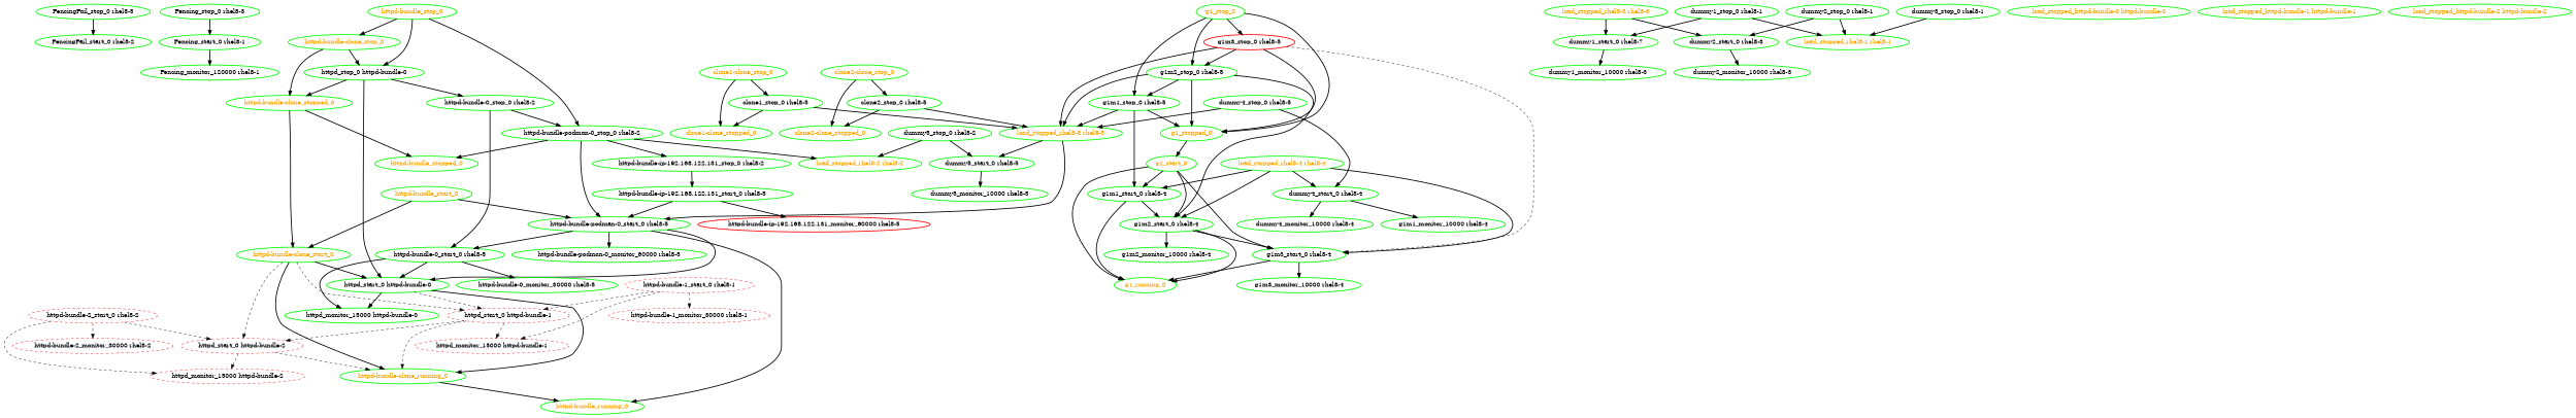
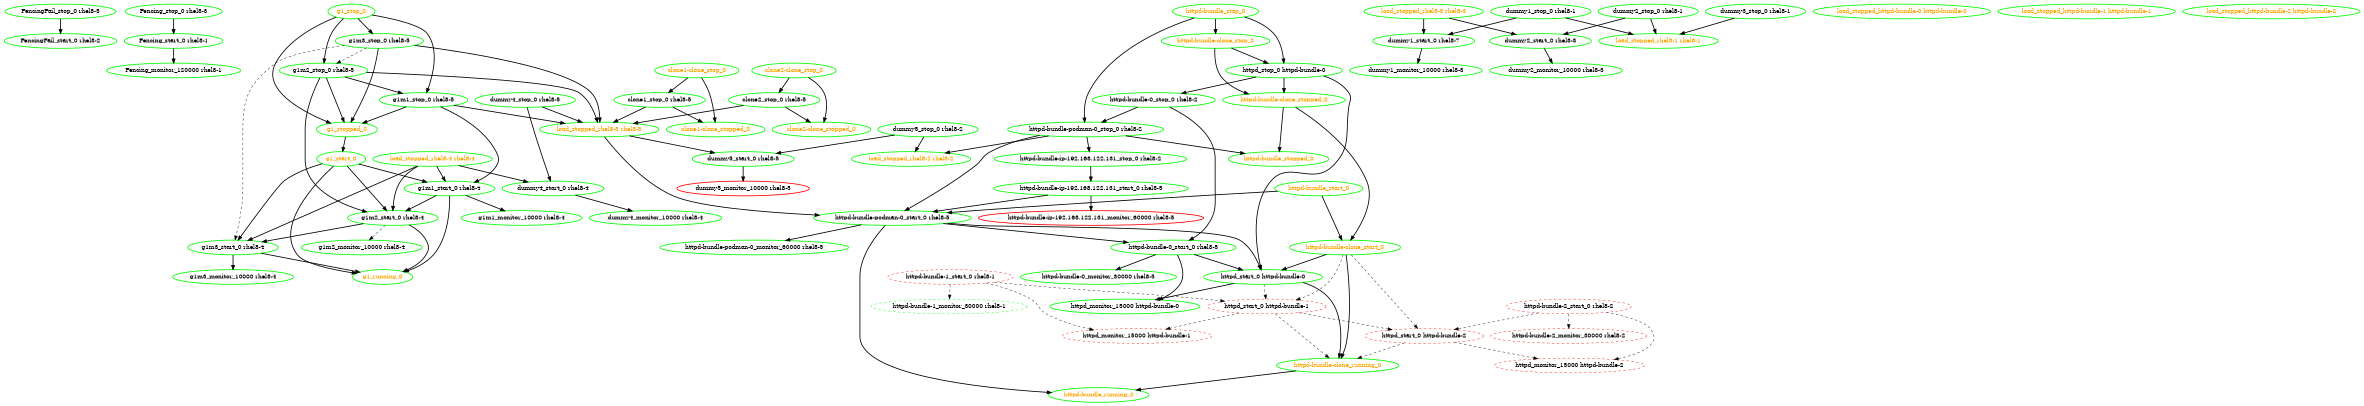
  digraph {
    fontname="DejaVu Serif"
    node [color=green fontcolor=black fontname="DejaVu Serif" style=bold]
    edge [fontname="DejaVu Serif" style=bold]
    "FencingFail_stop_0 rhel8-5"
    "FencingFail_start_0 rhel8-2"
    "Fencing_start_0 rhel8-1"
    "Fencing_monitor_120000 rhel8-1"
    "Fencing_stop_0 rhel8-3"
    "clone1-clone_stop_0" [fontcolor=orange]
    "clone1-clone_stopped_0" [fontcolor=orange]
    "clone1_stop_0 rhel8-5"
    "load_stopped_rhel8-5 rhel8-5" [fontcolor=orange]
    "dummy5_start_0 rhel8-5"
    "httpd-bundle-podman-0_start_0 rhel8-5"
-   "dummy5_monitor_10000 rhel8-5"
+   "dummy5_monitor_10000 rhel8-5" [color=red]
    "httpd-bundle-0_start_0 rhel8-5"
    "httpd_start_0 httpd-bundle-0"
    "httpd-bundle_running_0" [fontcolor=orange]
    "httpd-bundle-podman-0_monitor_60000 rhel8-5"
    "clone2-clone_stop_0" [fontcolor=orange]
    "clone2-clone_stopped_0" [fontcolor=orange]
    "clone2_stop_0 rhel8-5"
    n20 [label="dummy1_start_0 rhel8-7"]
    "dummy1_monitor_10000 rhel8-3"
    "dummy1_stop_0 rhel8-1"
    "load_stopped_rhel8-1 rhel8-1" [fontcolor=orange]
    "dummy2_start_0 rhel8-3"
    "dummy2_monitor_10000 rhel8-3"
    "dummy2_stop_0 rhel8-1"
    "dummy3_stop_0 rhel8-1"
    "dummy4_start_0 rhel8-4"
    "dummy4_monitor_10000 rhel8-4"
    "dummy4_stop_0 rhel8-5"
    "dummy5_stop_0 rhel8-2"
    "load_stopped_rhel8-2 rhel8-2" [fontcolor=orange]
    g1_running_0 [fontcolor=orange]
    g1_start_0 [fontcolor=orange]
    "g1m1_start_0 rhel8-4"
    "g1m2_start_0 rhel8-4"
    "g1m3_start_0 rhel8-4"
    "g1m1_monitor_10000 rhel8-4"
    "g1m2_monitor_10000 rhel8-4"
    "g1m3_monitor_10000 rhel8-4"
    g1_stop_0 [fontcolor=orange]
    g1_stopped_0 [fontcolor=orange]
    "g1m1_stop_0 rhel8-5"
    "g1m2_stop_0 rhel8-5"
-   "g1m3_stop_0 rhel8-5" [color=red]
+   "g1m3_stop_0 rhel8-5"
    "httpd-bundle-0_monitor_30000 rhel8-5"
    "httpd_monitor_15000 httpd-bundle-0"
    "httpd_start_0 httpd-bundle-1" [color=red style=dashed]
    "httpd-bundle-clone_running_0" [fontcolor=orange]
    "httpd_monitor_15000 httpd-bundle-1" [color=red style=dashed]
    "httpd_start_0 httpd-bundle-2" [color=red style=dashed]
    "httpd-bundle-0_stop_0 rhel8-2"
    "httpd-bundle-podman-0_stop_0 rhel8-2"
    "httpd-bundle_stopped_0" [fontcolor=orange]
    "httpd-bundle-ip-192.168.122.131_stop_0 rhel8-2"
    "httpd-bundle-ip-192.168.122.131_start_0 rhel8-5"
-   "httpd-bundle-1_monitor_30000 rhel8-1" [color=red style=dashed]
+   "httpd-bundle-1_monitor_30000 rhel8-1" [style=dashed]
    "httpd-bundle-1_start_0 rhel8-1" [color=red style=dashed]
    "httpd_monitor_15000 httpd-bundle-2" [color=red style=dashed]
    "httpd-bundle-2_monitor_30000 rhel8-2" [color=red style=dashed]
    "httpd-bundle-2_start_0 rhel8-2" [color=red style=dashed]
    "httpd-bundle-clone_start_0" [fontcolor=orange]
    "httpd-bundle-clone_stop_0" [fontcolor=orange]
    "httpd-bundle-clone_stopped_0" [fontcolor=orange]
    "httpd_stop_0 httpd-bundle-0"
    "httpd-bundle-ip-192.168.122.131_monitor_60000 rhel8-5" [color=red]
    "httpd-bundle_start_0" [fontcolor=orange]
    "httpd-bundle_stop_0" [fontcolor=orange]
    "load_stopped_httpd-bundle-0 httpd-bundle-0" [fontcolor=orange]
    "load_stopped_httpd-bundle-1 httpd-bundle-1" [fontcolor=orange]
    "load_stopped_httpd-bundle-2 httpd-bundle-2" [fontcolor=orange]
    "load_stopped_rhel8-3 rhel8-3" [fontcolor=orange]
    "load_stopped_rhel8-4 rhel8-4" [fontcolor=orange]
    "FencingFail_stop_0 rhel8-5" -> "FencingFail_start_0 rhel8-2"
    "Fencing_start_0 rhel8-1" -> "Fencing_monitor_120000 rhel8-1"
    "Fencing_stop_0 rhel8-3" -> "Fencing_start_0 rhel8-1"
    "clone1-clone_stop_0" -> "clone1-clone_stopped_0"
    "clone1-clone_stop_0" -> "clone1_stop_0 rhel8-5"
    "clone1_stop_0 rhel8-5" -> "clone1-clone_stopped_0"
    "clone1_stop_0 rhel8-5" -> "load_stopped_rhel8-5 rhel8-5"
    "load_stopped_rhel8-5 rhel8-5" -> "dummy5_start_0 rhel8-5"
    "load_stopped_rhel8-5 rhel8-5" -> "httpd-bundle-podman-0_start_0 rhel8-5"
    "dummy5_start_0 rhel8-5" -> "dummy5_monitor_10000 rhel8-5"
    "httpd-bundle-podman-0_start_0 rhel8-5" -> "httpd-bundle-0_start_0 rhel8-5"
    "httpd-bundle-podman-0_start_0 rhel8-5" -> "httpd_start_0 httpd-bundle-0"
    "httpd-bundle-podman-0_start_0 rhel8-5" -> "httpd-bundle_running_0"
    "httpd-bundle-podman-0_start_0 rhel8-5" -> "httpd-bundle-podman-0_monitor_60000 rhel8-5"
    "httpd-bundle-0_start_0 rhel8-5" -> "httpd_start_0 httpd-bundle-0"
    "httpd-bundle-0_start_0 rhel8-5" -> "httpd-bundle-0_monitor_30000 rhel8-5"
    "httpd-bundle-0_start_0 rhel8-5" -> "httpd_monitor_15000 httpd-bundle-0"
    "httpd_start_0 httpd-bundle-0" -> "httpd_monitor_15000 httpd-bundle-0"
    "httpd_start_0 httpd-bundle-0" -> "httpd_start_0 httpd-bundle-1" [style=dashed]
    "httpd_start_0 httpd-bundle-0" -> "httpd-bundle-clone_running_0"
    "clone2-clone_stop_0" -> "clone2-clone_stopped_0"
    "clone2-clone_stop_0" -> "clone2_stop_0 rhel8-5"
    "clone2_stop_0 rhel8-5" -> "load_stopped_rhel8-5 rhel8-5"
    "clone2_stop_0 rhel8-5" -> "clone2-clone_stopped_0"
    n20 -> "dummy1_monitor_10000 rhel8-3"
    "dummy1_stop_0 rhel8-1" -> n20
    "dummy1_stop_0 rhel8-1" -> "load_stopped_rhel8-1 rhel8-1"
    "dummy2_start_0 rhel8-3" -> "dummy2_monitor_10000 rhel8-3"
    "dummy2_stop_0 rhel8-1" -> "load_stopped_rhel8-1 rhel8-1"
    "dummy2_stop_0 rhel8-1" -> "dummy2_start_0 rhel8-3"
    "dummy3_stop_0 rhel8-1" -> "load_stopped_rhel8-1 rhel8-1"
    "dummy4_start_0 rhel8-4" -> "dummy4_monitor_10000 rhel8-4"
    "dummy4_stop_0 rhel8-5" -> "load_stopped_rhel8-5 rhel8-5"
    "dummy4_stop_0 rhel8-5" -> "dummy4_start_0 rhel8-4"
    "dummy5_stop_0 rhel8-2" -> "dummy5_start_0 rhel8-5"
    "dummy5_stop_0 rhel8-2" -> "load_stopped_rhel8-2 rhel8-2"
    g1_start_0 -> g1_running_0
    g1_start_0 -> "g1m1_start_0 rhel8-4"
    g1_start_0 -> "g1m2_start_0 rhel8-4"
    g1_start_0 -> "g1m3_start_0 rhel8-4"
    "g1m1_start_0 rhel8-4" -> g1_running_0
    "g1m1_start_0 rhel8-4" -> "g1m2_start_0 rhel8-4"
-   "dummy4_start_0 rhel8-4" -> "g1m1_monitor_10000 rhel8-4"
+   "g1m1_start_0 rhel8-4" -> "g1m1_monitor_10000 rhel8-4"
    "g1m2_start_0 rhel8-4" -> g1_running_0
    "g1m2_start_0 rhel8-4" -> "g1m3_start_0 rhel8-4"
-   "g1m2_start_0 rhel8-4" -> "g1m2_monitor_10000 rhel8-4"
+   "g1m2_start_0 rhel8-4" -> "g1m2_monitor_10000 rhel8-4" [style=dashed]
    "g1m3_start_0 rhel8-4" -> g1_running_0
    "g1m3_start_0 rhel8-4" -> "g1m3_monitor_10000 rhel8-4"
    g1_stop_0 -> g1_stopped_0
    g1_stop_0 -> "g1m1_stop_0 rhel8-5"
    g1_stop_0 -> "g1m2_stop_0 rhel8-5"
    g1_stop_0 -> "g1m3_stop_0 rhel8-5"
    g1_stopped_0 -> g1_start_0
    "g1m1_stop_0 rhel8-5" -> "load_stopped_rhel8-5 rhel8-5"
    "g1m1_stop_0 rhel8-5" -> "g1m1_start_0 rhel8-4"
    "g1m1_stop_0 rhel8-5" -> g1_stopped_0
    "g1m2_stop_0 rhel8-5" -> "load_stopped_rhel8-5 rhel8-5"
    "g1m2_stop_0 rhel8-5" -> "g1m2_start_0 rhel8-4"
    "g1m2_stop_0 rhel8-5" -> g1_stopped_0
    "g1m2_stop_0 rhel8-5" -> "g1m1_stop_0 rhel8-5"
    "g1m3_stop_0 rhel8-5" -> "load_stopped_rhel8-5 rhel8-5"
    "g1m3_stop_0 rhel8-5" -> "g1m3_start_0 rhel8-4" [style=dashed]
    "g1m3_stop_0 rhel8-5" -> g1_stopped_0
-   "g1m3_stop_0 rhel8-5" -> "g1m2_stop_0 rhel8-5"
+   "g1m3_stop_0 rhel8-5" -> "g1m2_stop_0 rhel8-5" [style=dashed]
    "httpd_start_0 httpd-bundle-1" -> "httpd-bundle-clone_running_0" [style=dashed]
    "httpd_start_0 httpd-bundle-1" -> "httpd_monitor_15000 httpd-bundle-1" [style=dashed]
    "httpd_start_0 httpd-bundle-1" -> "httpd_start_0 httpd-bundle-2" [style=dashed]
    "httpd-bundle-clone_running_0" -> "httpd-bundle_running_0"
    "httpd_start_0 httpd-bundle-2" -> "httpd-bundle-clone_running_0" [style=dashed]
    "httpd_start_0 httpd-bundle-2" -> "httpd_monitor_15000 httpd-bundle-2" [style=dashed]
    "httpd-bundle-0_stop_0 rhel8-2" -> "httpd-bundle-0_start_0 rhel8-5"
    "httpd-bundle-0_stop_0 rhel8-2" -> "httpd-bundle-podman-0_stop_0 rhel8-2"
    "httpd-bundle-podman-0_stop_0 rhel8-2" -> "httpd-bundle-podman-0_start_0 rhel8-5"
    "httpd-bundle-podman-0_stop_0 rhel8-2" -> "load_stopped_rhel8-2 rhel8-2"
    "httpd-bundle-podman-0_stop_0 rhel8-2" -> "httpd-bundle_stopped_0"
    "httpd-bundle-podman-0_stop_0 rhel8-2" -> "httpd-bundle-ip-192.168.122.131_stop_0 rhel8-2"
    "httpd-bundle-ip-192.168.122.131_stop_0 rhel8-2" -> "httpd-bundle-ip-192.168.122.131_start_0 rhel8-5"
    "httpd-bundle-ip-192.168.122.131_start_0 rhel8-5" -> "httpd-bundle-podman-0_start_0 rhel8-5"
    "httpd-bundle-ip-192.168.122.131_start_0 rhel8-5" -> "httpd-bundle-ip-192.168.122.131_monitor_60000 rhel8-5"
    "httpd-bundle-1_start_0 rhel8-1" -> "httpd_start_0 httpd-bundle-1" [style=dashed]
    "httpd-bundle-1_start_0 rhel8-1" -> "httpd_monitor_15000 httpd-bundle-1" [style=dashed]
    "httpd-bundle-1_start_0 rhel8-1" -> "httpd-bundle-1_monitor_30000 rhel8-1" [style=dashed]
    "httpd-bundle-2_start_0 rhel8-2" -> "httpd_start_0 httpd-bundle-2" [style=dashed]
    "httpd-bundle-2_start_0 rhel8-2" -> "httpd_monitor_15000 httpd-bundle-2" [style=dashed]
    "httpd-bundle-2_start_0 rhel8-2" -> "httpd-bundle-2_monitor_30000 rhel8-2" [style=dashed]
    "httpd-bundle-clone_start_0" -> "httpd_start_0 httpd-bundle-0"
    "httpd-bundle-clone_start_0" -> "httpd_start_0 httpd-bundle-1" [style=dashed]
    "httpd-bundle-clone_start_0" -> "httpd-bundle-clone_running_0"
    "httpd-bundle-clone_start_0" -> "httpd_start_0 httpd-bundle-2" [style=dashed]
    "httpd-bundle-clone_stop_0" -> "httpd-bundle-clone_stopped_0"
    "httpd-bundle-clone_stop_0" -> "httpd_stop_0 httpd-bundle-0"
    "httpd-bundle-clone_stopped_0" -> "httpd-bundle_stopped_0"
    "httpd-bundle-clone_stopped_0" -> "httpd-bundle-clone_start_0"
    "httpd_stop_0 httpd-bundle-0" -> "httpd_start_0 httpd-bundle-0"
    "httpd_stop_0 httpd-bundle-0" -> "httpd-bundle-0_stop_0 rhel8-2"
    "httpd_stop_0 httpd-bundle-0" -> "httpd-bundle-clone_stopped_0"
    "httpd-bundle_start_0" -> "httpd-bundle-podman-0_start_0 rhel8-5"
    "httpd-bundle_start_0" -> "httpd-bundle-clone_start_0"
    "httpd-bundle_stop_0" -> "httpd-bundle-podman-0_stop_0 rhel8-2"
    "httpd-bundle_stop_0" -> "httpd-bundle-clone_stop_0"
    "httpd-bundle_stop_0" -> "httpd_stop_0 httpd-bundle-0"
    "load_stopped_rhel8-3 rhel8-3" -> n20
    "load_stopped_rhel8-3 rhel8-3" -> "dummy2_start_0 rhel8-3"
    "load_stopped_rhel8-4 rhel8-4" -> "dummy4_start_0 rhel8-4"
    "load_stopped_rhel8-4 rhel8-4" -> "g1m1_start_0 rhel8-4"
    "load_stopped_rhel8-4 rhel8-4" -> "g1m2_start_0 rhel8-4"
    "load_stopped_rhel8-4 rhel8-4" -> "g1m3_start_0 rhel8-4"
  }
